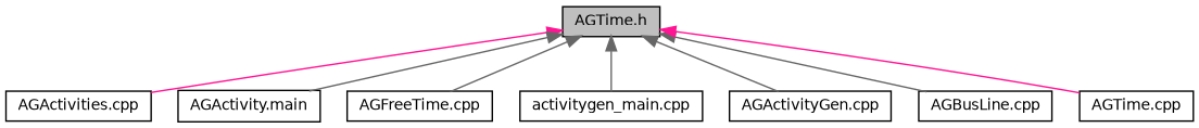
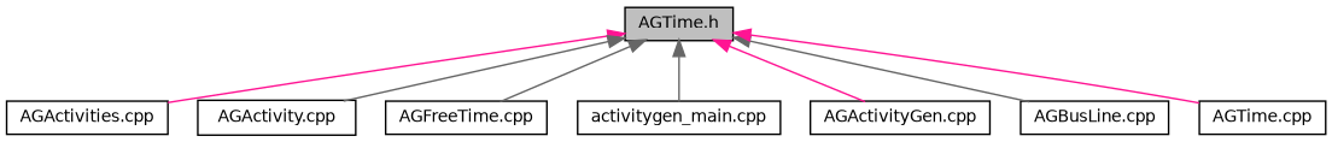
  digraph {
    node [color=black fillcolor=white fontname=Helvetica fontsize=10 shape=record style=filled]
    edge [color=gray40 dir=back fontname=Helvetica fontsize=10 labelfontname=Helvetica labelfontsize=10 style=solid]
    n1 [fillcolor=grey75 fontcolor=black height=0.2 label="AGTime.h" width=0.4]
    n2 [height=0.2 label="AGActivities.cpp" width=0.4]
-   n3 [height=0.2 label="AGActivity.main" width=0.4]
+   n3 [height=0.2 label="AGActivity.cpp" width=0.4]
    n4 [height=0.2 label="AGFreeTime.cpp" width=0.4]
    n5 [height=0.2 label="activitygen_main.cpp" width=0.4]
    n6 [height=0.2 label="AGActivityGen.cpp" width=0.4]
    n7 [height=0.2 label="AGBusLine.cpp" width=0.4]
    n8 [height=0.2 label="AGTime.cpp" width=0.4]
    n1 -> n2 [color=deeppink]
    n1 -> n3
    n1 -> n4
    n1 -> n5
-   n1 -> n6
+   n1 -> n6 [color=deeppink]
    n1 -> n7
    n1 -> n8 [color=deeppink]
  }
